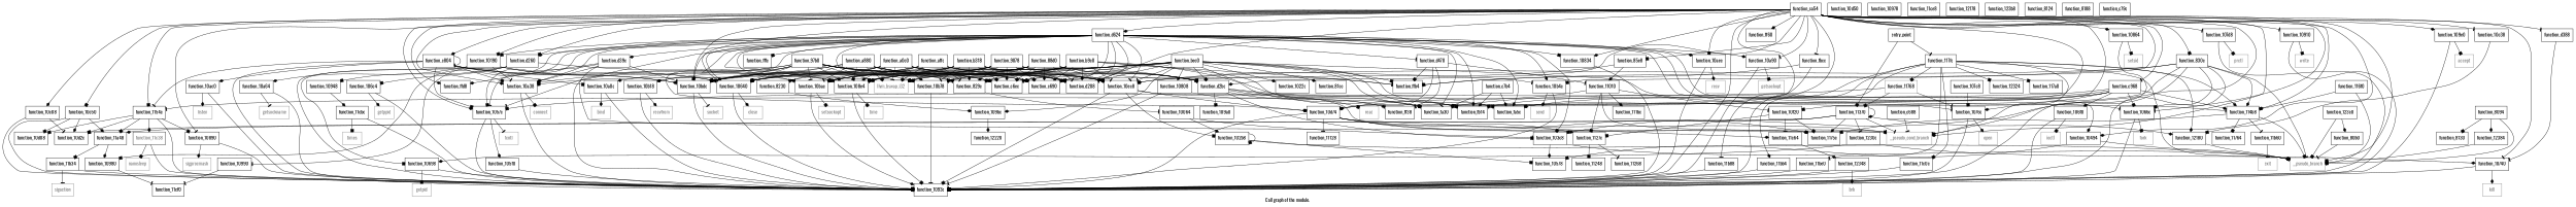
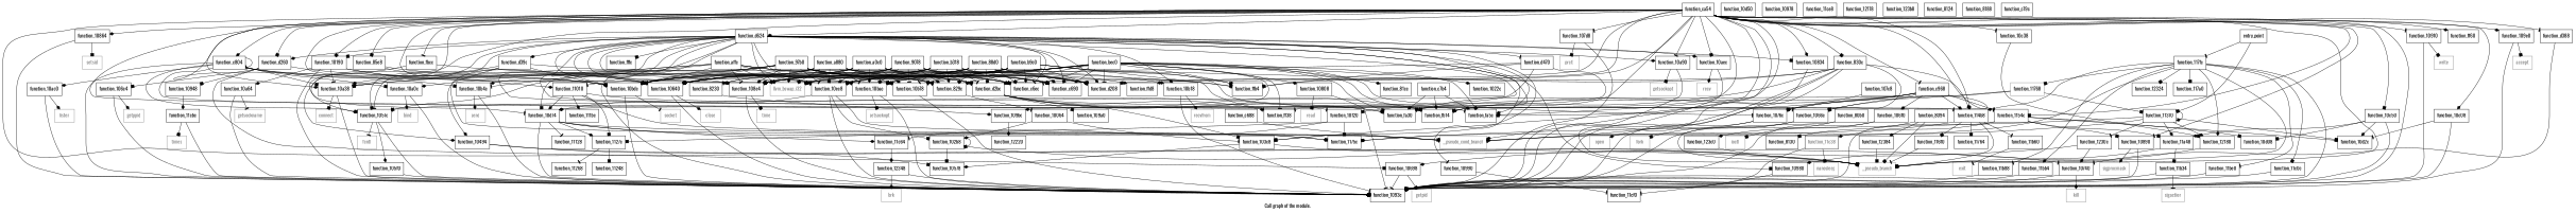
  digraph {
    fontname=Oswald
    label="Call graph of the module."
    node [fontname=Oswald shape=record]
    edge [arrowhead=diamond fontname=Oswald]
    n1 [label="{function_1022c}"]
    n2 [label="{function_102b8}"]
    n3 [label="{function_10578}"]
    n4 [color=gray50 fontcolor=gray50 label="{__pseudo_branch}"]
    n5 [label="{function_103c8}"]
    n6 [label="{function_10494}"]
    n7 [label="{function_109e0}"]
    n8 [label="{function_1093c}"]
    n9 [color=gray50 fontcolor=gray50 label="{accept}"]
    n10 [label="{function_10b4c}"]
    n11 [color=gray50 fontcolor=gray50 label="{send}"]
    n12 [label="{function_10834}"]
    n13 [label="{function_10864}"]
    n14 [color=gray50 fontcolor=gray50 label="{setsid}"]
    n15 [label="{function_10b78}"]
    n16 [label="{function_d388}"]
    n17 [label="{function_10740}"]
    n18 [color=gray50 fontcolor=gray50 label="{kill}"]
    n19 [label="{function_1057c}"]
    n20 [label="{function_105f0}"]
    n21 [color=gray50 fontcolor=gray50 label="{fcntl}"]
    n22 [label="{function_d39c}"]
    n23 [label="{function_10a38}"]
    n24 [label="{function_ffd8}"]
    n25 [label="{function_10bdc}"]
    n26 [color=gray50 fontcolor=gray50 label="{__pseudo_cond_branch}"]
    n27 [color=gray50 fontcolor=gray50 label="{connect}"]
    n28 [color=gray50 fontcolor=gray50 label="{socket}"]
    n29 [label="{function_10d08}"]
    n30 [label="{function_fa30}"]
    n31 [label="{function_107d8}"]
    n32 [color=gray50 fontcolor=gray50 label="{prctl}"]
    n33 [label="{function_10a0c}"]
    n34 [color=gray50 fontcolor=gray50 label="{bind}"]
    n35 [label="{function_10640}"]
    n36 [color=gray50 fontcolor=gray50 label="{close}"]
    n37 [label="{function_1066c}"]
    n38 [color=gray50 fontcolor=gray50 label="{fork}"]
    n39 [label="{function_10698}"]
    n40 [color=gray50 fontcolor=gray50 label="{getpid}"]
    n41 [label="{function_106c4}"]
    n42 [color=gray50 fontcolor=gray50 label="{getppid}"]
    n43 [label="{function_106f0}"]
    n44 [color=gray50 fontcolor=gray50 label="{ioctl}"]
    n45 [label="{function_10a64}"]
    n46 [color=gray50 fontcolor=gray50 label="{getsockname}"]
    n47 [label="{function_10890}"]
    n48 [color=gray50 fontcolor=gray50 label="{sigprocmask}"]
    n49 [label="{function_10bac}"]
    n50 [color=gray50 fontcolor=gray50 label="{setsockopt}"]
    n51 [label="{function_108e4}"]
    n52 [color=gray50 fontcolor=gray50 label="{time}"]
    n53 [label="{function_10910}"]
    n54 [color=gray50 fontcolor=gray50 label="{write}"]
    n55 [label="{function_ff38}"]
    n56 [label="{function_10990}"]
    n57 [label="{function_11cf0}"]
    n58 [label="{function_ff60}"]
    n59 [label="{function_109a0}"]
    n60 [label="{function_ffb4}"]
    n61 [label="{function_fffc}"]
    n62 [label="{function_109bc}"]
    n63 [label="{function_12220}"]
    n64 [label="{function_10064}"]
    n65 [label="{function_10190}"]
    n66 [label="{function_fa5c}"]
    n67 [label="{function_10d50}"]
    n68 [label="{function_10a90}"]
    n69 [color=gray50 fontcolor=gray50 label="{getsockopt}"]
    n70 [label="{function_10ac0}"]
    n71 [color=gray50 fontcolor=gray50 label="{listen}"]
    n72 [label="{function_10aec}"]
    n73 [color=gray50 fontcolor=gray50 label="{recv}"]
    n74 [label="{function_1076c}"]
    n75 [color=gray50 fontcolor=gray50 label="{open}"]
    n76 [label="{function_10c08}"]
    n77 [label="{function_10d2c}"]
    n78 [label="{function_10948}"]
    n79 [label="{function_11cbc}"]
    n80 [color=gray50 fontcolor=gray50 label="{times}"]
    n81 [label="{function_10c38}"]
    n82 [label="{function_12180}"]
    n83 [label="{function_10978}"]
    n84 [label="{function_d470}"]
    n85 [label="{function_10d74}"]
    n86 [label="{function_11010}"]
    n87 [label="{function_11128}"]
    n88 [label="{function_1127c}"]
    n89 [label="{function_1175c}"]
    n90 [label="{function_11c64}"]
    n91 [label="{function_111bc}"]
    n92 [label="{function_10f20}"]
    n93 [label="{function_d624}"]
    n94 [label="{function_fb14}"]
    n95 [label="{function_10b18}"]
    n96 [label="{function_10980}"]
    n97 [label="{function_114b8}"]
    n98 [label="{function_10ec8}"]
    n99 [color=gray50 fontcolor=gray50 label="{llvm_bswap_i32}"]
    n100 [label="{function_c690}"]
    n101 [label="{function_c6ec}"]
    n102 [label="{function_d208}"]
    n103 [label="{function_d260}"]
    n104 [color=gray50 fontcolor=gray50 label="{recvfrom}"]
    n105 [label="{function_116f0}"]
    n106 [label="{function_11764}"]
    n107 [label="{function_11b60}"]
    n108 [label="{function_10808}"]
    n109 [color=gray50 fontcolor=gray50 label="{read}"]
    n110 [label="{function_107c8}"]
    n111 [label="{function_10c50}"]
    n112 [label="{function_11a48}"]
    n113 [label="{function_11b34}"]
    n114 [label="{function_fbcc}"]
    n115 [label="{function_11248}"]
    n116 [label="{function_11268}"]
    n117 [label="{function_12348}"]
    n118 [label="{function_11370}"]
    n119 [label="{function_1230c}"]
    n120 [color=gray50 fontcolor=gray50 label="{exit}"]
    n121 [label="{function_1154c}"]
    n122 [fontcolor=gray50 label="{function_11c38}"]
    n123 [color=gray50 fontcolor=gray50 label="{nanosleep}"]
    n124 [label="{function_12324}"]
    n125 [color=gray50 fontcolor=gray50 label="{brk}"]
    n126 [color=gray50 fontcolor=gray50 label="{sigaction}"]
    n127 [color=gray50 label="{function_11768}"]
    n128 [label="{function_117a0}"]
    n129 [label="{function_117fc}"]
    n130 [label="{function_11b88}"]
    n131 [label="{function_11bb4}"]
    n132 [label="{function_11be0}"]
    n133 [label="{function_11c0c}"]
    n134 [label="{function_11ce8}"]
    n135 [label="{function_12178}"]
    n136 [label="{function_12384}"]
    n137 [label="{function_123b8}"]
    n138 [label="{function_123c0}"]
    n139 [label="{function_80b0}"]
    n140 [label="{function_8094}"]
    n141 [label="{function_8130}"]
    n142 [label="{function_8124}"]
    n143 [label="{function_8188}"]
    n144 [label="{entry_point}"]
    n145 [label="{function_81cc}"]
    n146 [label="{function_8230}"]
    n147 [label="{function_829c}"]
    n148 [label="{function_830c}"]
    n149 [label="{function_85e8}"]
    n150 [label="{function_88d0}"]
    n151 [label="{function_d2bc}"]
    n152 [label="{function_9078}"]
    n153 [label="{function_97b0}"]
    n154 [label="{function_a0c0}"]
    n155 [label="{function_a880}"]
    n156 [label="{function_affc}"]
    n157 [label="{function_b318}"]
    n158 [label="{function_b9c0}"]
    n159 [label="{function_bec0}"]
    n160 [label="{function_c688}"]
    n161 [label="{function_c79c}"]
    n162 [label="{function_c7b4}"]
    n163 [label="{function_c804}"]
    n164 [label="{function_c968}"]
    n165 [label="{function_ca54}"]
    n2 -> n2 [arrowhead=box]
    n2 -> n3 [arrowhead=box]
    n2 -> n4
    n5 -> n3
    n5 -> n4 [arrowhead=box]
    n6 -> n3 [arrowhead=box]
    n6 -> n4 [arrowhead=box]
    n7 -> n8 [arrowhead=box]
    n7 -> n9 [arrowhead=box]
    n10 -> n8 [arrowhead=tee]
    n10 -> n11
    n12 -> n8 [arrowhead=tee]
    n13 -> n8
    n13 -> n14 [arrowhead=box]
    n15 -> n8 [arrowhead=tee]
    n16 -> n17 [arrowhead=tee]
    n17 -> n8 [arrowhead=box]
    n17 -> n18
    n19 -> n8 [arrowhead=box]
    n19 -> n20
    n19 -> n21 [arrowhead=tee]
    n20 -> n8
    n22 -> n19 [arrowhead=tee]
    n22 -> n23
    n22 -> n24
    n22 -> n25 [arrowhead=tee]
    n22 -> n26 [arrowhead=box]
    n23 -> n8 [arrowhead=box]
    n23 -> n27 [arrowhead=box]
    n25 -> n8 [arrowhead=tee]
    n25 -> n28 [arrowhead=tee]
    n31 -> n8 [arrowhead=tee]
    n31 -> n32 [arrowhead=box]
    n33 -> n8 [arrowhead=tee]
    n33 -> n34
    n35 -> n8 [arrowhead=box]
    n35 -> n36
    n37 -> n8 [arrowhead=tee]
    n37 -> n38 [arrowhead=box]
    n39 -> n8 [arrowhead=tee]
    n39 -> n40 [arrowhead=box]
    n41 -> n8 [arrowhead=tee]
    n41 -> n42
    n43 -> n8 [arrowhead=box]
    n43 -> n44 [arrowhead=box]
    n45 -> n8
    n45 -> n46 [arrowhead=tee]
    n47 -> n8
    n47 -> n48
    n49 -> n8
    n49 -> n50 [arrowhead=box]
    n51 -> n8 [arrowhead=box]
    n51 -> n52 [arrowhead=box]
    n53 -> n8
    n53 -> n54 [arrowhead=box]
    n56 -> n57 [arrowhead=tee]
    n62 -> n63
    n64 -> n2
    n64 -> n5 [arrowhead=tee]
    n65 -> n8 [arrowhead=box]
    n65 -> n23 [arrowhead=tee]
    n65 -> n25
    n65 -> n35 [arrowhead=tee]
    n65 -> n45
    n68 -> n8 [arrowhead=box]
    n68 -> n69 [arrowhead=box]
    n70 -> n8
    n70 -> n71
    n72 -> n8
    n72 -> n73
    n74 -> n8
    n74 -> n75
    n76 -> n8 [arrowhead=tee]
    n76 -> n77 [arrowhead=tee]
    n78 -> n79
    n79 -> n8 [arrowhead=box]
    n79 -> n80 [arrowhead=box]
    n81 -> n82 [arrowhead=box]
    n82 -> n4
    n84 -> n55 [arrowhead=tee]
    n84 -> n60 [arrowhead=box]
    n84 -> n85
    n84 -> n86 [arrowhead=tee]
    n85 -> n8
    n85 -> n26 [arrowhead=tee]
    n85 -> n87 [arrowhead=tee]
    n85 -> n88
    n85 -> n89 [arrowhead=box]
    n85 -> n90
    n86 -> n85
    n86 -> n88 [arrowhead=box]
    n86 -> n89
    n86 -> n91
    n86 -> n92 [arrowhead=tee]
    n88 -> n115 [arrowhead=box]
    n88 -> n116 [arrowhead=tee]
    n90 -> n117
    n92 -> n88 [arrowhead=box]
    n92 -> n89 [arrowhead=box]
    n92 -> n90 [arrowhead=tee]
    n93 -> n5 [arrowhead=box]
    n93 -> n6
    n93 -> n8 [arrowhead=box]
    n93 -> n10
    n93 -> n12 [arrowhead=box]
    n93 -> n15
    n93 -> n19 [arrowhead=box]
    n93 -> n22
    n93 -> n23
    n93 -> n25
    n93 -> n30 [arrowhead=tee]
    n93 -> n35
    n93 -> n37 [arrowhead=tee]
    n93 -> n49
    n93 -> n51 [arrowhead=box]
    n93 -> n56 [arrowhead=tee]
    n93 -> n61 [arrowhead=box]
    n93 -> n65 [arrowhead=box]
    n93 -> n66
    n93 -> n68
    n93 -> n72
    n93 -> n84 [arrowhead=tee]
    n93 -> n94
    n93 -> n95
    n93 -> n96 [arrowhead=box]
    n93 -> n97 [arrowhead=tee]
    n93 -> n98 [arrowhead=tee]
    n93 -> n99 [arrowhead=box]
    n93 -> n100 [arrowhead=box]
    n93 -> n101 [arrowhead=tee]
    n93 -> n102
    n93 -> n103
    n95 -> n8 [arrowhead=tee]
    n95 -> n104
    n96 -> n57 [arrowhead=tee]
    n97 -> n4 [arrowhead=box]
    n97 -> n89 [arrowhead=box]
-   n105 -> n97 [arrowhead=box]
+   n97 -> n105 [arrowhead=box]
    n97 -> n106 [arrowhead=box]
    n97 -> n107 [arrowhead=tee]
    n98 -> n2 [arrowhead=box]
    n98 -> n8 [arrowhead=box]
    n98 -> n26 [arrowhead=tee]
    n98 -> n85
    n103 -> n39 [arrowhead=box]
    n103 -> n41 [arrowhead=box]
    n103 -> n51
    n103 -> n78 [arrowhead=box]
    n105 -> n4 [arrowhead=tee]
    n107 -> n120 [arrowhead=tee]
    n108 -> n8 [arrowhead=tee]
    n108 -> n109 [arrowhead=box]
    n110 -> n74 [arrowhead=box]
    n111 -> n8 [arrowhead=tee]
    n111 -> n29 [arrowhead=box]
    n111 -> n77
    n111 -> n112
    n112 -> n96
    n112 -> n113 [arrowhead=box]
    n113 -> n8 [arrowhead=tee]
    n113 -> n126 [arrowhead=tee]
    n114 -> n60 [arrowhead=box]
    n114 -> n85 [arrowhead=tee]
    n117 -> n8
    n117 -> n125
    n118 -> n26 [arrowhead=tee]
    n118 -> n77 [arrowhead=box]
    n118 -> n82
    n118 -> n89
    n118 -> n112
    n118 -> n118
    n118 -> n119 [arrowhead=tee]
    n119 -> n17
    n119 -> n39
    n121 -> n8
    n121 -> n29 [arrowhead=box]
    n121 -> n47 [arrowhead=box]
    n121 -> n77 [arrowhead=box]
    n121 -> n112 [arrowhead=box]
    n121 -> n122
    n122 -> n8 [arrowhead=box]
    n122 -> n123 [arrowhead=box]
    n127 -> n19 [arrowhead=box]
    n127 -> n74 [arrowhead=tee]
    n127 -> n118 [arrowhead=box]
    n129 -> n4 [arrowhead=tee]
    n129 -> n8
    n129 -> n26
    n129 -> n82
    n129 -> n97
    n129 -> n124 [arrowhead=box]
    n129 -> n127 [arrowhead=box]
    n129 -> n128 [arrowhead=box]
    n129 -> n130 [arrowhead=tee]
    n129 -> n131
    n129 -> n132 [arrowhead=tee]
    n129 -> n133 [arrowhead=box]
    n130 -> n8
    n131 -> n8 [arrowhead=tee]
    n132 -> n8 [arrowhead=tee]
    n133 -> n8
    n136 -> n4 [arrowhead=box]
    n138 -> n4 [arrowhead=box]
-   n138 -> n139
+   n139 -> n138
    n139 -> n4 [arrowhead=tee]
    n140 -> n4 [arrowhead=box]
    n140 -> n136
    n140 -> n141 [arrowhead=box]
    n144 -> n118 [arrowhead=box]
    n144 -> n129 [arrowhead=tee]
    n146 -> n62
    n147 -> n64 [arrowhead=tee]
    n148 -> n4 [arrowhead=tee]
    n148 -> n8
    n148 -> n26 [arrowhead=tee]
    n148 -> n37 [arrowhead=box]
    n148 -> n60 [arrowhead=tee]
    n148 -> n92 [arrowhead=box]
    n148 -> n97
    n148 -> n98
    n149 -> n86
    n149 -> n98 [arrowhead=box]
    n150 -> n15 [arrowhead=box]
    n150 -> n25
    n150 -> n35
    n150 -> n49 [arrowhead=tee]
    n150 -> n51
    n150 -> n60 [arrowhead=tee]
    n150 -> n98
    n150 -> n99 [arrowhead=box]
    n150 -> n100
    n150 -> n101 [arrowhead=box]
    n150 -> n102 [arrowhead=tee]
    n150 -> n147 [arrowhead=box]
    n150 -> n151 [arrowhead=box]
    n151 -> n5 [arrowhead=box]
    n151 -> n30
    n151 -> n55
    n151 -> n59 [arrowhead=box]
    n151 -> n66 [arrowhead=tee]
    n151 -> n94 [arrowhead=tee]
    n152 -> n15 [arrowhead=tee]
    n152 -> n25
    n152 -> n35
    n152 -> n49 [arrowhead=box]
    n152 -> n51
    n152 -> n98 [arrowhead=tee]
    n152 -> n99
    n152 -> n100 [arrowhead=box]
    n152 -> n101
    n152 -> n102 [arrowhead=tee]
    n152 -> n147
    n152 -> n151 [arrowhead=tee]
    n153 -> n15 [arrowhead=box]
    n153 -> n19 [arrowhead=tee]
    n153 -> n23 [arrowhead=box]
    n153 -> n25 [arrowhead=box]
    n153 -> n35
    n153 -> n49 [arrowhead=tee]
    n153 -> n51
    n153 -> n85 [arrowhead=box]
    n153 -> n95
    n153 -> n98 [arrowhead=tee]
    n153 -> n99
    n153 -> n100 [arrowhead=box]
    n153 -> n101 [arrowhead=box]
    n153 -> n102
    n153 -> n147
    n153 -> n151 [arrowhead=tee]
    n154 -> n15
    n154 -> n25 [arrowhead=box]
    n154 -> n35 [arrowhead=box]
    n154 -> n49
    n154 -> n51
    n154 -> n98
    n154 -> n99 [arrowhead=tee]
    n154 -> n100
    n154 -> n101
    n154 -> n102 [arrowhead=tee]
    n154 -> n146 [arrowhead=tee]
    n154 -> n147 [arrowhead=tee]
    n154 -> n151 [arrowhead=tee]
    n155 -> n15 [arrowhead=tee]
    n155 -> n25
    n155 -> n35 [arrowhead=box]
    n155 -> n49 [arrowhead=tee]
    n155 -> n51 [arrowhead=box]
    n155 -> n98 [arrowhead=box]
    n155 -> n99 [arrowhead=box]
    n155 -> n100 [arrowhead=box]
    n155 -> n101
    n155 -> n102 [arrowhead=box]
    n155 -> n146
    n155 -> n147 [arrowhead=tee]
    n156 -> n10 [arrowhead=tee]
    n156 -> n23 [arrowhead=box]
    n156 -> n25 [arrowhead=box]
    n156 -> n33
    n156 -> n51 [arrowhead=tee]
    n156 -> n98 [arrowhead=tee]
    n156 -> n99 [arrowhead=box]
    n156 -> n102
    n156 -> n147 [arrowhead=tee]
    n156 -> n151 [arrowhead=box]
    n157 -> n15 [arrowhead=tee]
    n157 -> n25 [arrowhead=tee]
    n157 -> n35 [arrowhead=tee]
    n157 -> n49 [arrowhead=box]
    n157 -> n51 [arrowhead=tee]
    n157 -> n98
    n157 -> n99
    n157 -> n100
    n157 -> n101 [arrowhead=box]
    n157 -> n102 [arrowhead=tee]
    n157 -> n147
    n157 -> n151 [arrowhead=tee]
    n158 -> n15 [arrowhead=tee]
    n158 -> n25
    n158 -> n30 [arrowhead=box]
    n158 -> n35
    n158 -> n49
    n158 -> n51 [arrowhead=tee]
    n158 -> n60 [arrowhead=tee]
    n158 -> n94 [arrowhead=box]
    n158 -> n98 [arrowhead=tee]
    n158 -> n99 [arrowhead=box]
    n158 -> n100
    n158 -> n101
    n158 -> n102
    n158 -> n147 [arrowhead=tee]
    n159 -> n1
    n159 -> n15 [arrowhead=tee]
    n159 -> n25 [arrowhead=box]
    n159 -> n30 [arrowhead=box]
    n159 -> n35 [arrowhead=box]
    n159 -> n49 [arrowhead=box]
    n159 -> n51 [arrowhead=box]
    n159 -> n55 [arrowhead=tee]
    n159 -> n60 [arrowhead=box]
    n159 -> n62
    n159 -> n66 [arrowhead=box]
    n159 -> n74 [arrowhead=tee]
    n159 -> n94 [arrowhead=box]
    n159 -> n98 [arrowhead=tee]
    n159 -> n100
    n159 -> n101 [arrowhead=tee]
    n159 -> n102 [arrowhead=tee]
    n159 -> n108
    n159 -> n145
    n159 -> n147
    n159 -> n151 [arrowhead=box]
    n160 -> n26 [arrowhead=tee]
    n162 -> n30
    n162 -> n66
    n162 -> n94
    n163 -> n8 [arrowhead=box]
    n163 -> n19 [arrowhead=box]
    n163 -> n23 [arrowhead=box]
    n163 -> n25 [arrowhead=tee]
    n163 -> n33 [arrowhead=box]
    n163 -> n35 [arrowhead=box]
    n163 -> n49 [arrowhead=tee]
    n163 -> n70
    n163 -> n121 [arrowhead=tee]
    n163 -> n163 [arrowhead=tee]
    n164 -> n30 [arrowhead=box]
    n164 -> n37 [arrowhead=box]
    n164 -> n43
    n164 -> n66 [arrowhead=box]
    n164 -> n74
    n164 -> n94 [arrowhead=tee]
    n164 -> n97
    n164 -> n121 [arrowhead=tee]
    n165 -> n4 [arrowhead=box]
    n165 -> n5 [arrowhead=box]
    n165 -> n6
    n165 -> n7
    n165 -> n8 [arrowhead=tee]
    n165 -> n10 [arrowhead=box]
    n165 -> n12
    n165 -> n13
    n165 -> n16 [arrowhead=tee]
    n165 -> n17 [arrowhead=tee]
    n165 -> n19
    n165 -> n23
    n165 -> n24
    n165 -> n25 [arrowhead=box]
    n165 -> n26
    n165 -> n30 [arrowhead=tee]
    n165 -> n31 [arrowhead=tee]
    n165 -> n35 [arrowhead=tee]
    n165 -> n37 [arrowhead=tee]
    n165 -> n47 [arrowhead=tee]
    n165 -> n53 [arrowhead=tee]
    n165 -> n55 [arrowhead=tee]
    n165 -> n58
    n165 -> n65 [arrowhead=box]
    n165 -> n66
    n165 -> n68 [arrowhead=tee]
    n165 -> n72 [arrowhead=box]
    n165 -> n76
    n165 -> n81 [arrowhead=tee]
    n165 -> n93
    n165 -> n94 [arrowhead=box]
    n165 -> n97
    n165 -> n102 [arrowhead=box]
    n165 -> n103 [arrowhead=box]
    n165 -> n111 [arrowhead=box]
    n165 -> n114 [arrowhead=tee]
    n165 -> n121 [arrowhead=box]
    n165 -> n148 [arrowhead=box]
    n165 -> n149 [arrowhead=box]
    n165 -> n151
    n165 -> n163
    n165 -> n164 [arrowhead=tee]
  }
